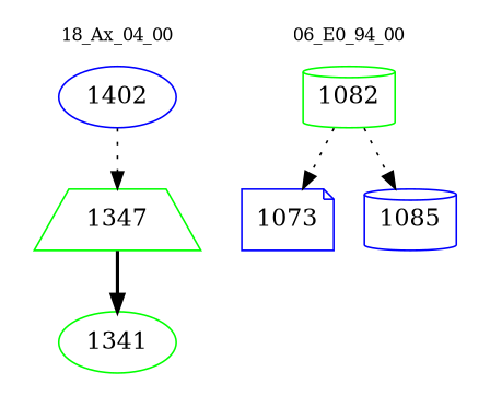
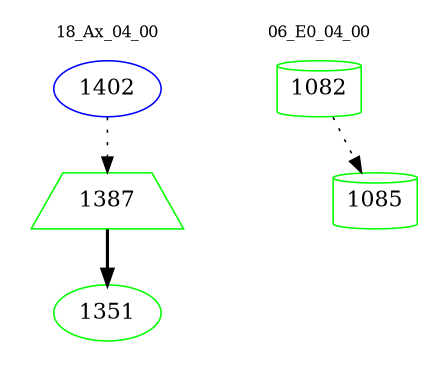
  digraph {
    node [color=green shape=ellipse]
    edge [color=black style=dotted]
-   n1 [label=1347 shape=trapezium]
-   n2 [label=1341]
+   n1 [label=1387 shape=trapezium]
+   n2 [label=1351]
    n3 [color=blue label=1402]
    n4 [label=1082 shape=cylinder]
-   n5 [color=blue label=1073 shape=note]
-   n6 [color=blue label=1085 shape=cylinder]
+   n6 [label=1085 shape=cylinder]
    subgraph cluster_1 {
      color=white
      fontsize=10
      label="18_Ax_04_00"
      n1
      n2
      n3
    }
    subgraph cluster_2 {
      color=white
      fontsize=10
-     label="06_E0_94_00"
+     label="06_E0_04_00"
      n4
-     n5
      n6
    }
    n1 -> n2 [style=bold]
    n3 -> n1
-   n4 -> n5
    n4 -> n6
  }
